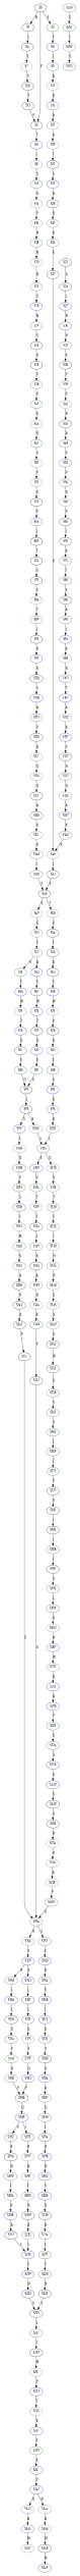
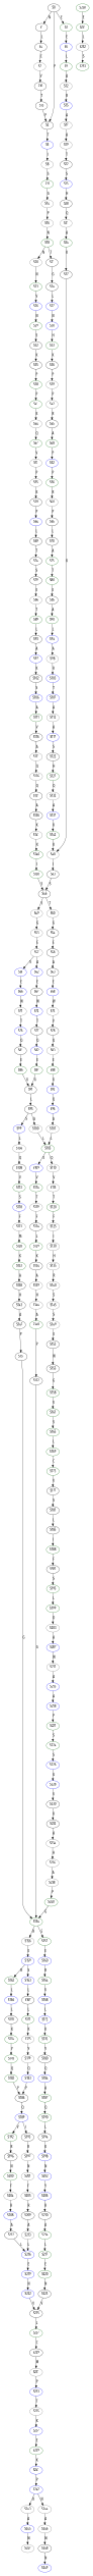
  strict digraph {
    fontname="Fira Sans"
    node [color=black fontname="Fira Sans"]
    edge [fontname="Fira Sans"]
    S0
    S1
    S2
    S3 [color=darkgreen]
    S4
    S5 [color=blue]
    S6 [color=blue]
    S7 [color=gray40]
    S8 [color=gray40]
    S9 [color=darkgreen]
    S10
    S11 [color=darkgreen]
    S12 [color=gray40]
    S13
    S14 [color=gray40]
    S15 [color=blue]
    S16 [color=gray40]
    S17 [color=gray40]
    S18 [color=darkgreen]
    S19 [color=gray40]
    S20 [color=gray40]
    S21
    S22
    S23 [color=darkgreen]
    S24
    S25 [color=blue]
    S26 [color=blue]
    S27 [color=blue]
    S28
    S29 [color=darkgreen]
    S30 [color=blue]
    S31 [color=gray40]
    S32
    S33 [color=darkgreen]
    S34 [color=darkgreen]
    S35
    S36
    S37
    S38 [color=darkgreen]
    S39 [color=gray40]
    S40 [color=gray40]
    S41 [color=darkgreen]
    S42 [color=gray40]
    S43
    S44 [color=gray40]
    S45
    S46
    S47 [color=darkgreen]
    S48 [color=darkgreen]
    S49 [color=gray40]
    S50 [color=gray40]
    S51 [color=gray40]
    S52 [color=blue]
    S53 [color=gray40]
    S54
    S55 [color=gray40]
    S56 [color=darkgreen]
    S57 [color=gray40]
    S58
    S59
    S60 [color=gray40]
-   S61 [color=darkgreen]
+   S61 [color=blue]
    S62 [color=blue]
    S63
    S64 [color=blue]
    S65
    S66 [color=blue]
    S67
    S68 [color=blue]
    S69
    S70
    S71 [color=gray40]
    S72 [color=blue]
    S73 [color=gray40]
    S74
    S75 [color=darkgreen]
    S76 [color=blue]
    S77
    S78
    S79
    S80 [color=darkgreen]
    S81
    S82 [color=blue]
    S83 [color=gray40]
    S84 [color=gray40]
    S85
    S86 [color=darkgreen]
    S87 [color=darkgreen]
    S88 [color=darkgreen]
    S89 [color=darkgreen]
    S90 [color=darkgreen]
    S91
    S92 [color=blue]
    S93
    S94 [color=blue]
    S95
    S96 [color=blue]
    S97 [color=blue]
    S98 [color=gray40]
    S99 [color=blue]
    S100 [color=gray40]
    S101 [color=gray40]
    S102
    S103 [color=blue]
    S104 [color=gray40]
    S105 [color=darkgreen]
    S106 [color=blue]
    S107 [color=blue]
    S108
    S109 [color=blue]
    S110 [color=gray40]
    S111 [color=darkgreen]
    S112 [color=gray40]
    S113 [color=darkgreen]
    S114 [color=darkgreen]
    S115 [color=gray40]
    S116
    S117 [color=blue]
    S118 [color=blue]
    S119 [color=gray40]
    S120 [color=darkgreen]
    S121 [color=gray40]
    S122
    S123 [color=gray40]
    S124
    S125 [color=gray40]
    S126 [color=gray40]
    S127 [color=darkgreen]
    S128 [color=darkgreen]
    S129 [color=darkgreen]
    S130 [color=gray40]
    S131
    S132 [color=gray40]
    S133 [color=darkgreen]
    S134
    S135 [color=gray40]
    S136
    S137 [color=blue]
    S138
    S139 [color=gray40]
    S140 [color=gray40]
    S141 [color=gray40]
    S142 [color=darkgreen]
    S143
    S144 [color=gray40]
    S145 [color=gray40]
    S146 [color=darkgreen]
    S147
    S148 [color=darkgreen]
    S149 [color=gray40]
    S150 [color=darkgreen]
    S151
    S152
    S153
    S154 [color=darkgreen]
    S155
    S156 [color=gray40]
    n158 [color=darkgreen label=S357]
    S158 [color=darkgreen]
    S159 [color=blue]
    S160 [color=blue]
    S161 [color=darkgreen]
    S162 [color=darkgreen]
    S163 [color=blue]
    S164 [color=darkgreen]
    S165 [color=darkgreen]
    S166 [color=blue]
    S167
    S168 [color=blue]
    S169 [color=darkgreen]
    S170
    S171 [color=darkgreen]
    S172 [color=blue]
    S173 [color=darkgreen]
    S174 [color=darkgreen]
    S175 [color=gray40]
    S176 [color=darkgreen]
    S177
    S178 [color=darkgreen]
    S179 [color=gray40]
    S180
    S181
    S182 [color=darkgreen]
    S183 [color=blue]
    S184 [color=blue]
    S185
    S186
    S187 [color=darkgreen]
    S188 [color=darkgreen]
    S189 [color=blue]
    S190 [color=darkgreen]
    n192 [label=S591]
    S192 [color=darkgreen]
    S193
    S194
    S195 [color=darkgreen]
    S196
    S197 [color=gray40]
    S198 [color=blue]
    S199 [color=darkgreen]
    S200 [color=darkgreen]
    S201 [color=gray40]
    S202 [color=blue]
    S203 [color=gray40]
    S204 [color=gray40]
    S205 [color=gray40]
    S206 [color=blue]
    S207 [color=blue]
    S208 [color=blue]
    S209
    S210
    S211 [color=gray40]
    S212
    S213 [color=gray40]
    S214 [color=darkgreen]
    S215 [color=blue]
    S216 [color=blue]
    S217 [color=darkgreen]
    S218 [color=blue]
    S219 [color=blue]
    S220 [color=darkgreen]
    S221 [color=darkgreen]
    S222 [color=blue]
    S223
    S224 [color=darkgreen]
    S225
    S226 [color=blue]
    S227 [color=darkgreen]
    S228 [color=blue]
    S229
    S230
    S231 [color=gray40]
    S232
    S233 [color=blue]
    S234 [color=gray40]
    S235 [color=gray40]
    S236 [color=gray40]
    S237 [color=blue]
    S238 [color=gray40]
    S239 [color=darkgreen]
    S240 [color=darkgreen]
    S241 [color=blue]
    S242 [color=blue]
    S243 [color=gray40]
    S244 [color=gray40]
    S245 [color=blue]
    S246 [color=gray40]
    S247 [color=gray40]
    S248
    S249 [color=blue]
    S250 [color=darkgreen]
    S251 [color=darkgreen]
    S252 [color=gray40]
    S253 [color=darkgreen]
    S0 -> S1 [label=N]
    S0 -> S2 [label=P]
    S0 -> S3 [label=E]
    S1 -> S4 [label=L]
    S2 -> S5 [label=T]
    S3 -> S6 [label=E]
    S4 -> S7 [label=E]
    S5 -> S8 [label=I]
    S6 -> S9 [label=L]
    S7 -> S10 [label=V]
    S8 -> S11 [label=S]
    S9 -> S12 [label=A]
    S10 -> S13 [label=T]
    S11 -> S14 [label=G]
    S12 -> S15 [label=R]
    S13 -> S2 [label=P]
    S14 -> S16 [label=P]
    S15 -> S17 [label=A]
    S16 -> S18 [label=N]
    S17 -> S19 [label=A]
    S18 -> S20 [label=N]
+   S18 -> S21 [label=T]
    S19 -> S22 [label=T]
    S20 -> S23 [label=N]
    S21 -> S24 [label=G]
    S22 -> S25 [label=S]
    S23 -> S26 [label=V]
    S24 -> S27 [label=L]
    S25 -> S28 [label=H]
    S26 -> S29 [label=N]
    S27 -> S30 [label=N]
    S28 -> S31 [label=Q]
    S29 -> S32 [label=S]
    S30 -> S33 [label=H]
    S31 -> S34 [label=A]
    S32 -> S35 [label=K]
    S33 -> S36 [label=K]
    S34 -> S37 [label=K]
    S35 -> S38 [label=P]
    S36 -> S39 [label=P]
    S37 -> S40 [label=K]
    S38 -> S41 [label=P]
    S39 -> S42 [label=P]
    S40 -> S43 [label=I]
    S41 -> S44 [label=K]
    S42 -> S45 [label=R]
    S43 -> S46 [label=S]
    S44 -> S47 [label=Q]
    S45 -> S48 [label=A]
    S46 -> S49 [label=S]
    S46 -> S50 [label=T]
    S47 -> S51 [label=V]
    S48 -> S52 [label=P]
    S49 -> S53 [label=G]
    S50 -> S54 [label=G]
    S51 -> S55 [label=P]
    S52 -> S56 [label=P]
    S53 -> S57 [label=E]
    S54 -> S58 [label=E]
    S55 -> S59 [label=K]
    S56 -> S60 [label=R]
    S57 -> S61 [label=S]
    S57 -> S62 [label=A]
    S58 -> S63 [label=A]
    S59 -> S64 [label=P]
    S60 -> S65 [label=P]
    S61 -> S66 [label=E]
    S62 -> S67 [label=E]
    S63 -> S68 [label=E]
    S64 -> S69 [label=L]
    S65 -> S70 [label=L]
    S66 -> S71 [label=W]
    S67 -> S72 [label=W]
    S68 -> S73 [label=W]
    S69 -> S74 [label=T]
    S70 -> S75 [label=A]
    S71 -> S76 [label=T]
    S72 -> S77 [label=T]
    S73 -> S78 [label=V]
    S74 -> S79 [label=S]
    S75 -> S80 [label=T]
    S76 -> S81 [label=Q]
    S77 -> S82 [label=Q]
    S78 -> S83 [label=Q]
    S79 -> S84 [label=E]
    S80 -> S85 [label=E]
    S81 -> S86 [label=E]
    S82 -> S87 [label=E]
    S83 -> S88 [label=E]
    S84 -> S89 [label=T]
    S85 -> S90 [label=A]
    S86 -> S91 [label=G]
    S87 -> S91 [label=G]
    S88 -> S92 [label=G]
    S89 -> S93 [label=L]
    S90 -> S94 [label=L]
    S91 -> S95 [label=L]
    S92 -> S96 [label=Q]
    S93 -> S97 [label=A]
    S94 -> S98 [label=A]
    S95 -> S99 [label=S]
    S95 -> S100 [label=A]
    S96 -> S101 [label=A]
    S97 -> S102 [label=K]
    S98 -> S103 [label=R]
    S99 -> S104 [label=L]
    S100 -> S105 [label=L]
    S101 -> S105 [label=L]
    S102 -> S106 [label=S]
    S103 -> S107 [label=T]
    S104 -> S108 [label=Q]
    S105 -> S109 [label=E]
    S105 -> S110 [label=Q]
    S106 -> S111 [label=A]
    S107 -> S112 [label=A]
    S108 -> S113 [label=V]
    S109 -> S114 [label=V]
    S110 -> S115 [label=V]
    S111 -> S116 [label=V]
    S112 -> S117 [label=A]
    S113 -> S118 [label=S]
    S114 -> S119 [label=T]
    S115 -> S120 [label=T]
    S116 -> S121 [label=A]
    S117 -> S122 [label=S]
    S118 -> S123 [label=F]
    S119 -> S124 [label=F]
    S120 -> S125 [label=F]
    S121 -> S126 [label=Q]
    S122 -> S127 [label=H]
    S123 -> S128 [label=M]
    S124 -> S129 [label=L]
    S125 -> S130 [label=I]
    S126 -> S131 [label=Q]
    S127 -> S132 [label=Q]
    S128 -> S133 [label=K]
    S129 -> S134 [label=K]
    S130 -> S135 [label=H]
    S131 -> S136 [label=A]
    S132 -> S137 [label=A]
    S133 -> S138 [label=A]
    S134 -> S139 [label=A]
    S135 -> S140 [label=R]
    S136 -> S141 [label=K]
    S137 -> S142 [label=K]
    S138 -> S143 [label=H]
    S139 -> S144 [label=H]
    S140 -> S145 [label=S]
    S141 -> S146 [label=K]
    S142 -> S40 [label=K]
    S143 -> S147 [label=A]
    S144 -> S148 [label=A]
    S145 -> S149 [label=S]
    S146 -> S150 [label=I]
    S147 -> S151 [label=P]
    S148 -> S152 [label=P]
    S149 -> S153 [label=E]
    S150 -> S46 [label=S]
    S151 -> S154 [label=G]
    S152 -> S154 [label=G]
    S153 -> S155 [label=W]
    S154 -> S156 [label=R]
    S154 -> n158 [label=E]
    S155 -> S158 [label=G]
    S156 -> S159 [label=E]
    n158 -> S160 [label=E]
    S158 -> S161 [label=V]
    S159 -> S162 [label=R]
    S159 -> S163 [label=S]
    S160 -> S164 [label=R]
    S161 -> S165 [label=S]
    S162 -> S166 [label=L]
    S163 -> S167 [label=L]
    S164 -> S168 [label=V]
    S165 -> S169 [label=L]
    S166 -> S170 [label=L]
    S167 -> S171 [label=L]
    S168 -> S172 [label=L]
    S169 -> S173 [label=C]
    S170 -> S174 [label=K]
    S171 -> S175 [label=K]
    S172 -> S176 [label=K]
    S173 -> S177 [label=V]
    S174 -> S178 [label=Y]
    S175 -> S179 [label=Y]
    S176 -> S180 [label=Y]
    S177 -> S181 [label=S]
    S178 -> S182 [label=Q]
    S179 -> S183 [label=Q]
    S180 -> S184 [label=Q]
    S181 -> S185 [label=L]
    S182 -> S186 [label=P]
    S183 -> S186 [label=P]
    S184 -> S187 [label=A]
    S185 -> S188 [label=I]
    S186 -> S189 [label=Q]
    S187 -> S190 [label=Q]
    S188 -> n192 [label=F]
    S189 -> S192 [label=V]
    S189 -> S193 [label=I]
    S190 -> S194 [label=L]
    n192 -> S195 [label=S]
    S192 -> S196 [label=R]
    S193 -> S197 [label=R]
    S194 -> S198 [label=K]
    S195 -> S199 [label=L]
    S196 -> S200 [label=N]
    S197 -> S201 [label=N]
    S198 -> S202 [label=N]
    S199 -> S203 [label=D]
    S200 -> S204 [label=F]
    S201 -> S205 [label=F]
    S202 -> S206 [label=Y]
    S203 -> S207 [label=A]
    S204 -> S208 [label=R]
    S205 -> S209 [label=R]
    S206 -> S210 [label=R]
    S207 -> S211 [label=W]
    S208 -> S212 [label=A]
    S209 -> S213 [label=A]
    S210 -> S214 [label=A]
    S211 -> S215 [label=A]
    S212 -> S216 [label=L]
    S213 -> S216 [label=L]
    S214 -> S217 [label=L]
    S215 -> S218 [label=A]
    S216 -> S219 [label=E]
    S217 -> S220 [label=E]
    S218 -> S221 [label=P]
    S219 -> S222 [label=N]
    S220 -> S223 [label=N]
    S221 -> S224 [label=S]
    S222 -> S225 [label=V]
    S223 -> S225 [label=V]
    S224 -> S226 [label=S]
    S225 -> S227 [label=L]
    S226 -> S228 [label=G]
    S227 -> S229 [label=C]
    S228 -> S230 [label=V]
    S229 -> S231 [label=M]
    S230 -> S232 [label=K]
    S231 -> S233 [label=P]
    S232 -> S234 [label=A]
    S233 -> S235 [label=T]
    S234 -> S236 [label=H]
    S235 -> S237 [label=K]
    S236 -> S238 [label=A]
    S237 -> S239 [label=E]
    S238 -> S240 [label=P]
    S239 -> S241 [label=K]
    S240 -> S154 [label=G]
    S241 -> S242 [label=P]
    S242 -> S243 [label=K]
    S242 -> S244 [label=N]
    S243 -> S245 [label=A]
    S244 -> S246 [label=A]
    S245 -> S247 [label=M]
    S246 -> S248 [label=M]
    S248 -> S249 [label=N]
    S250 -> S251 [label=E]
    S251 -> S252 [label=L]
    S252 -> S253 [label=S]
  }
